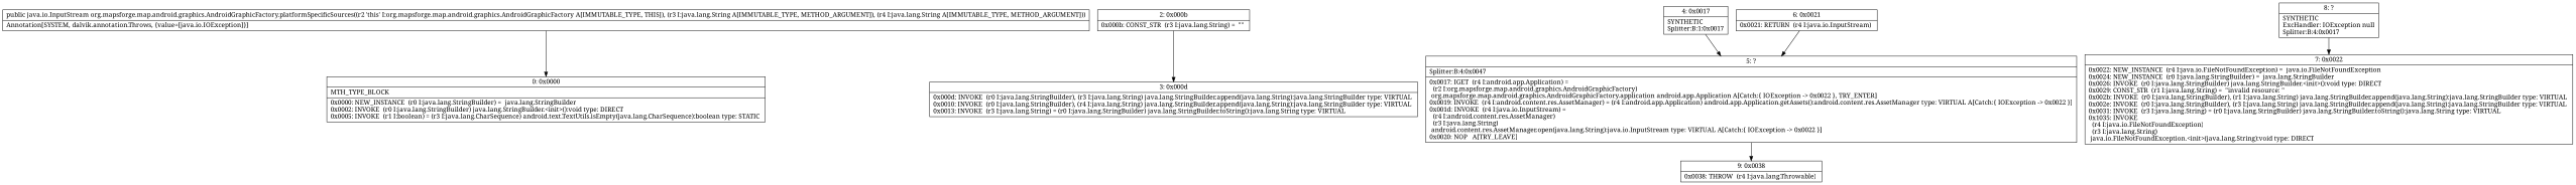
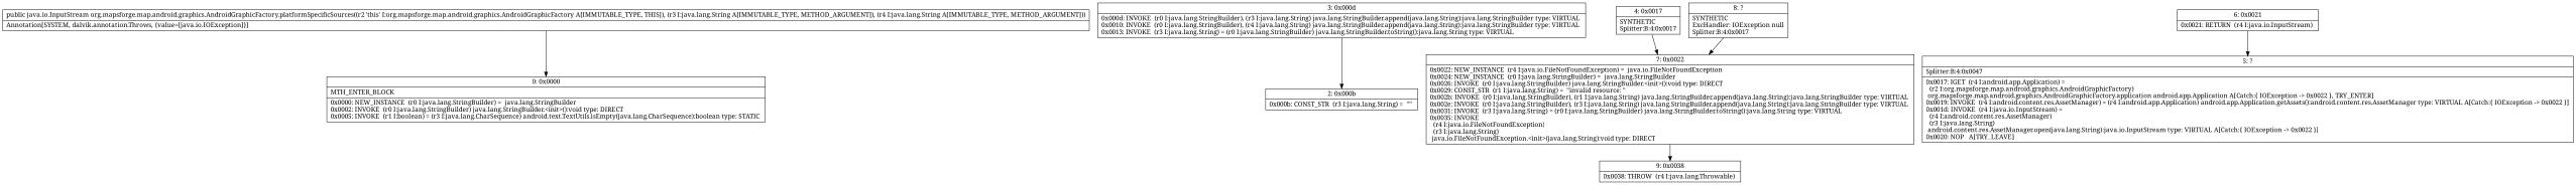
  digraph {
    fontname="Noto Serif"
    node [fontname="Noto Serif" shape=record]
    edge [fontname="Noto Serif"]
-   n1 [label="{0\:\ 0x0000|MTH_TYPE_BLOCK\l|0x0000: NEW_INSTANCE  (r0 I:java.lang.StringBuilder) =  java.lang.StringBuilder \l0x0002: INVOKE  (r0 I:java.lang.StringBuilder) java.lang.StringBuilder.\<init\>():void type: DIRECT \l0x0005: INVOKE  (r1 I:boolean) = (r3 I:java.lang.CharSequence) android.text.TextUtils.isEmpty(java.lang.CharSequence):boolean type: STATIC \l}"]
+   n1 [label="{0\:\ 0x0000|MTH_ENTER_BLOCK\l|0x0000: NEW_INSTANCE  (r0 I:java.lang.StringBuilder) =  java.lang.StringBuilder \l0x0002: INVOKE  (r0 I:java.lang.StringBuilder) java.lang.StringBuilder.\<init\>():void type: DIRECT \l0x0005: INVOKE  (r1 I:boolean) = (r3 I:java.lang.CharSequence) android.text.TextUtils.isEmpty(java.lang.CharSequence):boolean type: STATIC \l}"]
    n2 [label="{2\:\ 0x000b|0x000b: CONST_STR  (r3 I:java.lang.String) =  \"\" \l}"]
    n3 [label="{3\:\ 0x000d|0x000d: INVOKE  (r0 I:java.lang.StringBuilder), (r3 I:java.lang.String) java.lang.StringBuilder.append(java.lang.String):java.lang.StringBuilder type: VIRTUAL \l0x0010: INVOKE  (r0 I:java.lang.StringBuilder), (r4 I:java.lang.String) java.lang.StringBuilder.append(java.lang.String):java.lang.StringBuilder type: VIRTUAL \l0x0013: INVOKE  (r3 I:java.lang.String) = (r0 I:java.lang.StringBuilder) java.lang.StringBuilder.toString():java.lang.String type: VIRTUAL \l}"]
-   n4 [label="{4\:\ 0x0017|SYNTHETIC\lSplitter:B:1:0x0017\l}"]
+   n4 [label="{4\:\ 0x0017|SYNTHETIC\lSplitter:B:4:0x0017\l}"]
    n5 [label="{5\:\ ?|Splitter:B:4:0x0047\l|0x0017: IGET  (r4 I:android.app.Application) = \l  (r2 I:org.mapsforge.map.android.graphics.AndroidGraphicFactory)\l org.mapsforge.map.android.graphics.AndroidGraphicFactory.application android.app.Application A[Catch:\{ IOException \-\> 0x0022 \}, TRY_ENTER]\l0x0019: INVOKE  (r4 I:android.content.res.AssetManager) = (r4 I:android.app.Application) android.app.Application.getAssets():android.content.res.AssetManager type: VIRTUAL A[Catch:\{ IOException \-\> 0x0022 \}]\l0x001d: INVOKE  (r4 I:java.io.InputStream) = \l  (r4 I:android.content.res.AssetManager)\l  (r3 I:java.lang.String)\l android.content.res.AssetManager.open(java.lang.String):java.io.InputStream type: VIRTUAL A[Catch:\{ IOException \-\> 0x0022 \}]\l0x0020: NOP   A[TRY_LEAVE]\l}"]
    n6 [label="{8\:\ ?|SYNTHETIC\lExcHandler: IOException null\lSplitter:B:4:0x0017\l}"]
-   n7 [label="{7\:\ 0x0022|0x0022: NEW_INSTANCE  (r4 I:java.io.FileNotFoundException) =  java.io.FileNotFoundException \l0x0024: NEW_INSTANCE  (r0 I:java.lang.StringBuilder) =  java.lang.StringBuilder \l0x0026: INVOKE  (r0 I:java.lang.StringBuilder) java.lang.StringBuilder.\<init\>():void type: DIRECT \l0x0029: CONST_STR  (r1 I:java.lang.String) =  \"invalid resource: \" \l0x002b: INVOKE  (r0 I:java.lang.StringBuilder), (r1 I:java.lang.String) java.lang.StringBuilder.append(java.lang.String):java.lang.StringBuilder type: VIRTUAL \l0x002e: INVOKE  (r0 I:java.lang.StringBuilder), (r3 I:java.lang.String) java.lang.StringBuilder.append(java.lang.String):java.lang.StringBuilder type: VIRTUAL \l0x0031: INVOKE  (r3 I:java.lang.String) = (r0 I:java.lang.StringBuilder) java.lang.StringBuilder.toString():java.lang.String type: VIRTUAL \l0x1035: INVOKE  \l  (r4 I:java.io.FileNotFoundException)\l  (r3 I:java.lang.String)\l java.io.FileNotFoundException.\<init\>(java.lang.String):void type: DIRECT \l}"]
+   n7 [label="{7\:\ 0x0022|0x0022: NEW_INSTANCE  (r4 I:java.io.FileNotFoundException) =  java.io.FileNotFoundException \l0x0024: NEW_INSTANCE  (r0 I:java.lang.StringBuilder) =  java.lang.StringBuilder \l0x0026: INVOKE  (r0 I:java.lang.StringBuilder) java.lang.StringBuilder.\<init\>():void type: DIRECT \l0x0029: CONST_STR  (r1 I:java.lang.String) =  \"invalid resource: \" \l0x002b: INVOKE  (r0 I:java.lang.StringBuilder), (r1 I:java.lang.String) java.lang.StringBuilder.append(java.lang.String):java.lang.StringBuilder type: VIRTUAL \l0x002e: INVOKE  (r0 I:java.lang.StringBuilder), (r3 I:java.lang.String) java.lang.StringBuilder.append(java.lang.String):java.lang.StringBuilder type: VIRTUAL \l0x0031: INVOKE  (r3 I:java.lang.String) = (r0 I:java.lang.StringBuilder) java.lang.StringBuilder.toString():java.lang.String type: VIRTUAL \l0x0035: INVOKE  \l  (r4 I:java.io.FileNotFoundException)\l  (r3 I:java.lang.String)\l java.io.FileNotFoundException.\<init\>(java.lang.String):void type: DIRECT \l}"]
    n8 [label="{6\:\ 0x0021|0x0021: RETURN  (r4 I:java.io.InputStream) \l}"]
    n9 [label="{9\:\ 0x0038|0x0038: THROW  (r4 I:java.lang.Throwable) \l}"]
    n10 [label="{public java.io.InputStream org.mapsforge.map.android.graphics.AndroidGraphicFactory.platformSpecificSources((r2 'this' I:org.mapsforge.map.android.graphics.AndroidGraphicFactory A[IMMUTABLE_TYPE, THIS]), (r3 I:java.lang.String A[IMMUTABLE_TYPE, METHOD_ARGUMENT]), (r4 I:java.lang.String A[IMMUTABLE_TYPE, METHOD_ARGUMENT]))  | Annotation[SYSTEM, dalvik.annotation.Throws, \{value=[java.io.IOException]\}]\l}"]
-   n2 -> n3
-   n4 -> n5
+   n3 -> n2
+   n4 -> n7
    n6 -> n7
-   n5 -> n9
+   n7 -> n9
    n8 -> n5
    n10 -> n1
  }
